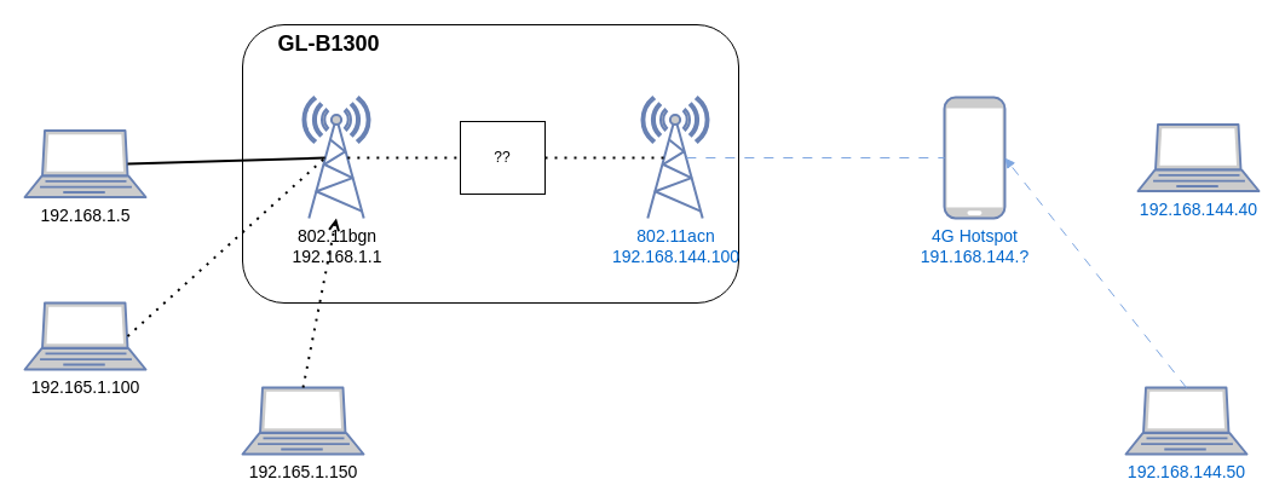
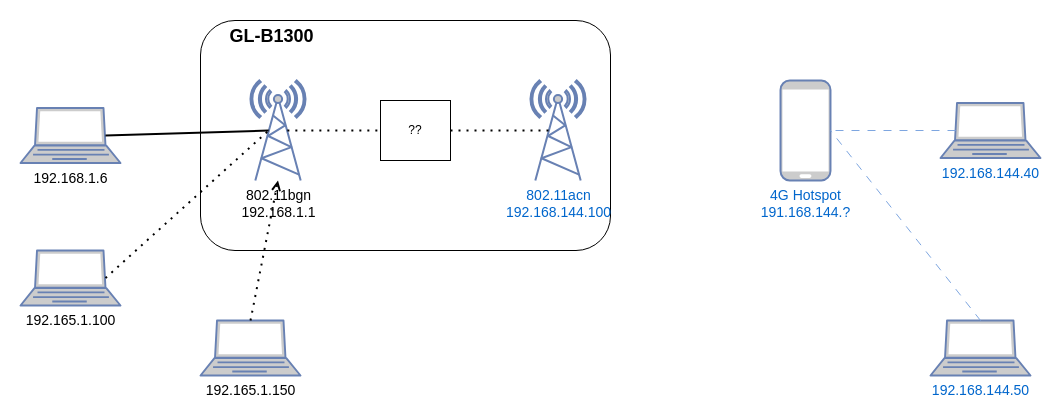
  <mxCell id="0" />
  <mxCell id="1" parent="0" />
  <mxCell id="2" value="" style="rounded=1;whiteSpace=wrap;html=1;" parent="1" vertex="1"><mxGeometry x="200" y="20" width="410" height="230" as="geometry" /></mxCell>
  <mxCell id="3" value="&lt;font color=&quot;#000000&quot; style=&quot;font-size: 14px;&quot;&gt;802.11bgn&lt;br&gt;192.168.1.1&lt;/font&gt;" style="fontColor=#0066CC;verticalAlign=top;verticalLabelPosition=bottom;labelPosition=center;align=center;html=1;outlineConnect=0;fillColor=#CCCCCC;strokeColor=#6881B3;gradientColor=none;gradientDirection=north;strokeWidth=2;shape=mxgraph.networks.radio_tower;" parent="1" vertex="1"><mxGeometry x="250" y="80" width="55" height="100" as="geometry" /></mxCell>
  <mxCell id="4" value="&lt;font style=&quot;font-size: 14px;&quot;&gt;802.11acn&lt;br&gt;192.168.144.100&lt;/font&gt;" style="fontColor=#0066CC;verticalAlign=top;verticalLabelPosition=bottom;labelPosition=center;align=center;html=1;outlineConnect=0;fillColor=#CCCCCC;strokeColor=#6881B3;gradientColor=none;gradientDirection=north;strokeWidth=2;shape=mxgraph.networks.radio_tower;" parent="1" vertex="1"><mxGeometry x="530" y="80" width="55" height="100" as="geometry" /></mxCell>
  <mxCell id="5" value="&lt;font style=&quot;font-size: 14px;&quot;&gt;4G Hotspot&lt;br&gt;191.168.144.?&lt;/font&gt;" style="fontColor=#0066CC;verticalAlign=top;verticalLabelPosition=bottom;labelPosition=center;align=center;html=1;outlineConnect=0;fillColor=#CCCCCC;strokeColor=#6881B3;gradientColor=none;gradientDirection=north;strokeWidth=2;shape=mxgraph.networks.mobile;" parent="1" vertex="1"><mxGeometry x="780" y="80" width="50" height="100" as="geometry" /></mxCell>
  <mxCell id="6" value="&lt;h2 style=&quot;border-color: var(--border-color); text-align: justify; line-height: 18px;&quot;&gt;GL-B1300&lt;/h2&gt;" style="text;html=1;strokeColor=none;fillColor=none;align=center;verticalAlign=middle;whiteSpace=wrap;rounded=0;" parent="1" vertex="1"><mxGeometry x="210" y="20" width="122.5" height="30" as="geometry" /></mxCell>
  <mxCell id="7" value="&lt;font color=&quot;#000000&quot; style=&quot;font-size: 14px;&quot;&gt;192.165.1.100&lt;/font&gt;" style="fontColor=#0066CC;verticalAlign=top;verticalLabelPosition=bottom;labelPosition=center;align=center;html=1;outlineConnect=0;fillColor=#CCCCCC;strokeColor=#6881B3;gradientColor=none;gradientDirection=north;strokeWidth=2;shape=mxgraph.networks.laptop;" parent="1" vertex="1"><mxGeometry y="250" width="100" height="55" as="geometry" x="20" /></mxCell>
  <mxCell id="8" value="&lt;font style=&quot;font-size: 14px;&quot;&gt;192.168.144.50&lt;/font&gt;" style="fontColor=#0066CC;verticalAlign=top;verticalLabelPosition=bottom;labelPosition=center;align=center;html=1;outlineConnect=0;fillColor=#CCCCCC;strokeColor=#6881B3;gradientColor=none;gradientDirection=north;strokeWidth=2;shape=mxgraph.networks.laptop;" parent="1" vertex="1"><mxGeometry x="930" y="320" width="100" height="55" as="geometry" /></mxCell>
- <mxCell id="9" value="" style="endArrow=block;dashed=1;html=1;rounded=0;entryX=1;entryY=0.5;entryDx=0;entryDy=0;entryPerimeter=0;exitX=0.5;exitY=0;exitDx=0;exitDy=0;exitPerimeter=0;dashPattern=8 8;strokeColor=#7EA6E0;" parent="1" source="8" target="5" edge="1"><mxGeometry width="50" height="50" relative="1" as="geometry"><mxPoint x="540" y="140" as="sourcePoint" /><mxPoint x="590" y="90" as="targetPoint" /></mxGeometry></mxCell>
- <mxCell id="10" value="&lt;font color=&quot;#000000&quot; style=&quot;font-size: 14px;&quot;&gt;192.168.1.5&lt;/font&gt;" style="fontColor=#0066CC;verticalAlign=top;verticalLabelPosition=bottom;labelPosition=center;align=center;html=1;outlineConnect=0;fillColor=#CCCCCC;strokeColor=#6881B3;gradientColor=none;gradientDirection=north;strokeWidth=2;shape=mxgraph.networks.laptop;" parent="1" vertex="1"><mxGeometry y="107.5" width="100" height="55" as="geometry" x="20" /></mxCell>
- <mxCell id="11" value="" style="endArrow=none;dashed=1;html=1;rounded=0;exitX=0.67;exitY=0.5;exitDx=0;exitDy=0;exitPerimeter=0;entryX=0;entryY=0.5;entryDx=0;entryDy=0;entryPerimeter=0;dashPattern=8 8;strokeColor=#7EA6E0;" parent="1" source="4" target="5" edge="1"><mxGeometry width="50" height="50" relative="1" as="geometry"><mxPoint x="540" y="140" as="sourcePoint" /><mxPoint x="590" y="90" as="targetPoint" /></mxGeometry></mxCell>
+ <mxCell id="9" value="" style="endArrow=none;dashed=1;html=1;rounded=0;entryX=1;entryY=0.5;entryDx=0;entryDy=0;entryPerimeter=0;exitX=0.5;exitY=0;exitDx=0;exitDy=0;exitPerimeter=0;dashPattern=8 8;strokeColor=#7EA6E0;" parent="1" source="8" target="5" edge="1"><mxGeometry width="50" height="50" relative="1" as="geometry"><mxPoint x="540" y="140" as="sourcePoint" /><mxPoint x="590" y="90" as="targetPoint" /></mxGeometry></mxCell>
+ <mxCell id="10" value="&lt;font color=&quot;#000000&quot; style=&quot;font-size: 14px;&quot;&gt;192.168.1.6&lt;/font&gt;" style="fontColor=#0066CC;verticalAlign=top;verticalLabelPosition=bottom;labelPosition=center;align=center;html=1;outlineConnect=0;fillColor=#CCCCCC;strokeColor=#6881B3;gradientColor=none;gradientDirection=north;strokeWidth=2;shape=mxgraph.networks.laptop;" parent="1" vertex="1"><mxGeometry y="107.5" width="100" height="55" as="geometry" x="20" /></mxCell>
  <mxCell id="12" value="" style="endArrow=none;dashed=1;html=1;dashPattern=1 3;strokeWidth=2;rounded=0;exitX=0.85;exitY=0.5;exitDx=0;exitDy=0;exitPerimeter=0;entryX=0.33;entryY=0.5;entryDx=0;entryDy=0;entryPerimeter=0;" parent="1" source="7" target="3" edge="1"><mxGeometry width="50" height="50" relative="1" as="geometry"><mxPoint x="540" y="140" as="sourcePoint" /><mxPoint x="590" y="90" as="targetPoint" /></mxGeometry></mxCell>
  <mxCell id="13" value="" style="endArrow=none;dashed=0;html=1;dashPattern=1 3;strokeWidth=2;rounded=0;exitX=0.85;exitY=0.5;exitDx=0;exitDy=0;exitPerimeter=0;entryX=0.33;entryY=0.5;entryDx=0;entryDy=0;entryPerimeter=0;" parent="1" source="10" target="3" edge="1"><mxGeometry width="50" height="50" relative="1" as="geometry"><mxPoint x="310" y="330" as="sourcePoint" /><mxPoint x="220" y="190" as="targetPoint" /></mxGeometry></mxCell>
  <mxCell id="14" value="??" style="rounded=0;whiteSpace=wrap;html=1;" parent="1" vertex="1"><mxGeometry x="380" y="100" width="70" height="60" as="geometry" /></mxCell>
  <mxCell id="15" value="" style="endArrow=none;dashed=1;html=1;dashPattern=1 3;strokeWidth=2;rounded=0;exitX=0.67;exitY=0.5;exitDx=0;exitDy=0;exitPerimeter=0;entryX=0;entryY=0.5;entryDx=0;entryDy=0;" parent="1" source="3" target="14" edge="1"><mxGeometry width="50" height="50" relative="1" as="geometry"><mxPoint x="600" y="140" as="sourcePoint" /><mxPoint x="650" y="90" as="targetPoint" /></mxGeometry></mxCell>
  <mxCell id="16" value="" style="endArrow=none;dashed=1;html=1;dashPattern=1 3;strokeWidth=2;rounded=0;exitX=1;exitY=0.5;exitDx=0;exitDy=0;entryX=0.33;entryY=0.5;entryDx=0;entryDy=0;entryPerimeter=0;" parent="1" source="14" target="4" edge="1"><mxGeometry width="50" height="50" relative="1" as="geometry"><mxPoint x="297" y="150" as="sourcePoint" /><mxPoint x="370" y="145" as="targetPoint" /></mxGeometry></mxCell>
  <mxCell id="17" value="&lt;font style=&quot;font-size: 14px;&quot;&gt;192.168.144.40&lt;/font&gt;" style="fontColor=#0066CC;verticalAlign=top;verticalLabelPosition=bottom;labelPosition=center;align=center;html=1;outlineConnect=0;fillColor=#CCCCCC;strokeColor=#6881B3;gradientColor=none;gradientDirection=north;strokeWidth=2;shape=mxgraph.networks.laptop;" parent="1" vertex="1"><mxGeometry x="940" y="102.5" width="100" height="55" as="geometry" /></mxCell>
+ <mxCell id="18" value="" style="endArrow=none;dashed=1;html=1;rounded=0;entryX=1;entryY=0.5;entryDx=0;entryDy=0;entryPerimeter=0;exitX=0.15;exitY=0.5;exitDx=0;exitDy=0;exitPerimeter=0;dashPattern=8 8;strokeColor=#7EA6E0;" parent="1" source="17" target="5" edge="1"><mxGeometry width="50" height="50" relative="1" as="geometry"><mxPoint x="990" y="330" as="sourcePoint" /><mxPoint x="840" y="140" as="targetPoint" /></mxGeometry></mxCell>
  <mxCell id="19" value="&lt;font color=&quot;#000000&quot; style=&quot;font-size: 14px;&quot;&gt;192.165.1.150&lt;/font&gt;" style="fontColor=#0066CC;verticalAlign=top;verticalLabelPosition=bottom;labelPosition=center;align=center;html=1;outlineConnect=0;fillColor=#CCCCCC;strokeColor=#6881B3;gradientColor=none;gradientDirection=north;strokeWidth=2;shape=mxgraph.networks.laptop;" vertex="1" parent="1"><mxGeometry x="200" y="320" width="100" height="55" as="geometry" /></mxCell>
  <mxCell id="20" value="" style="endArrow=open;dashed=1;html=1;dashPattern=1 3;strokeWidth=2;rounded=0;exitX=0.5;exitY=0;exitDx=0;exitDy=0;exitPerimeter=0;entryX=0.5;entryY=1;entryDx=0;entryDy=0;entryPerimeter=0;" edge="1" parent="1" source="19" target="3"><mxGeometry width="50" height="50" relative="1" as="geometry"><mxPoint x="115" y="288" as="sourcePoint" /><mxPoint x="278" y="140" as="targetPoint" /></mxGeometry></mxCell>
